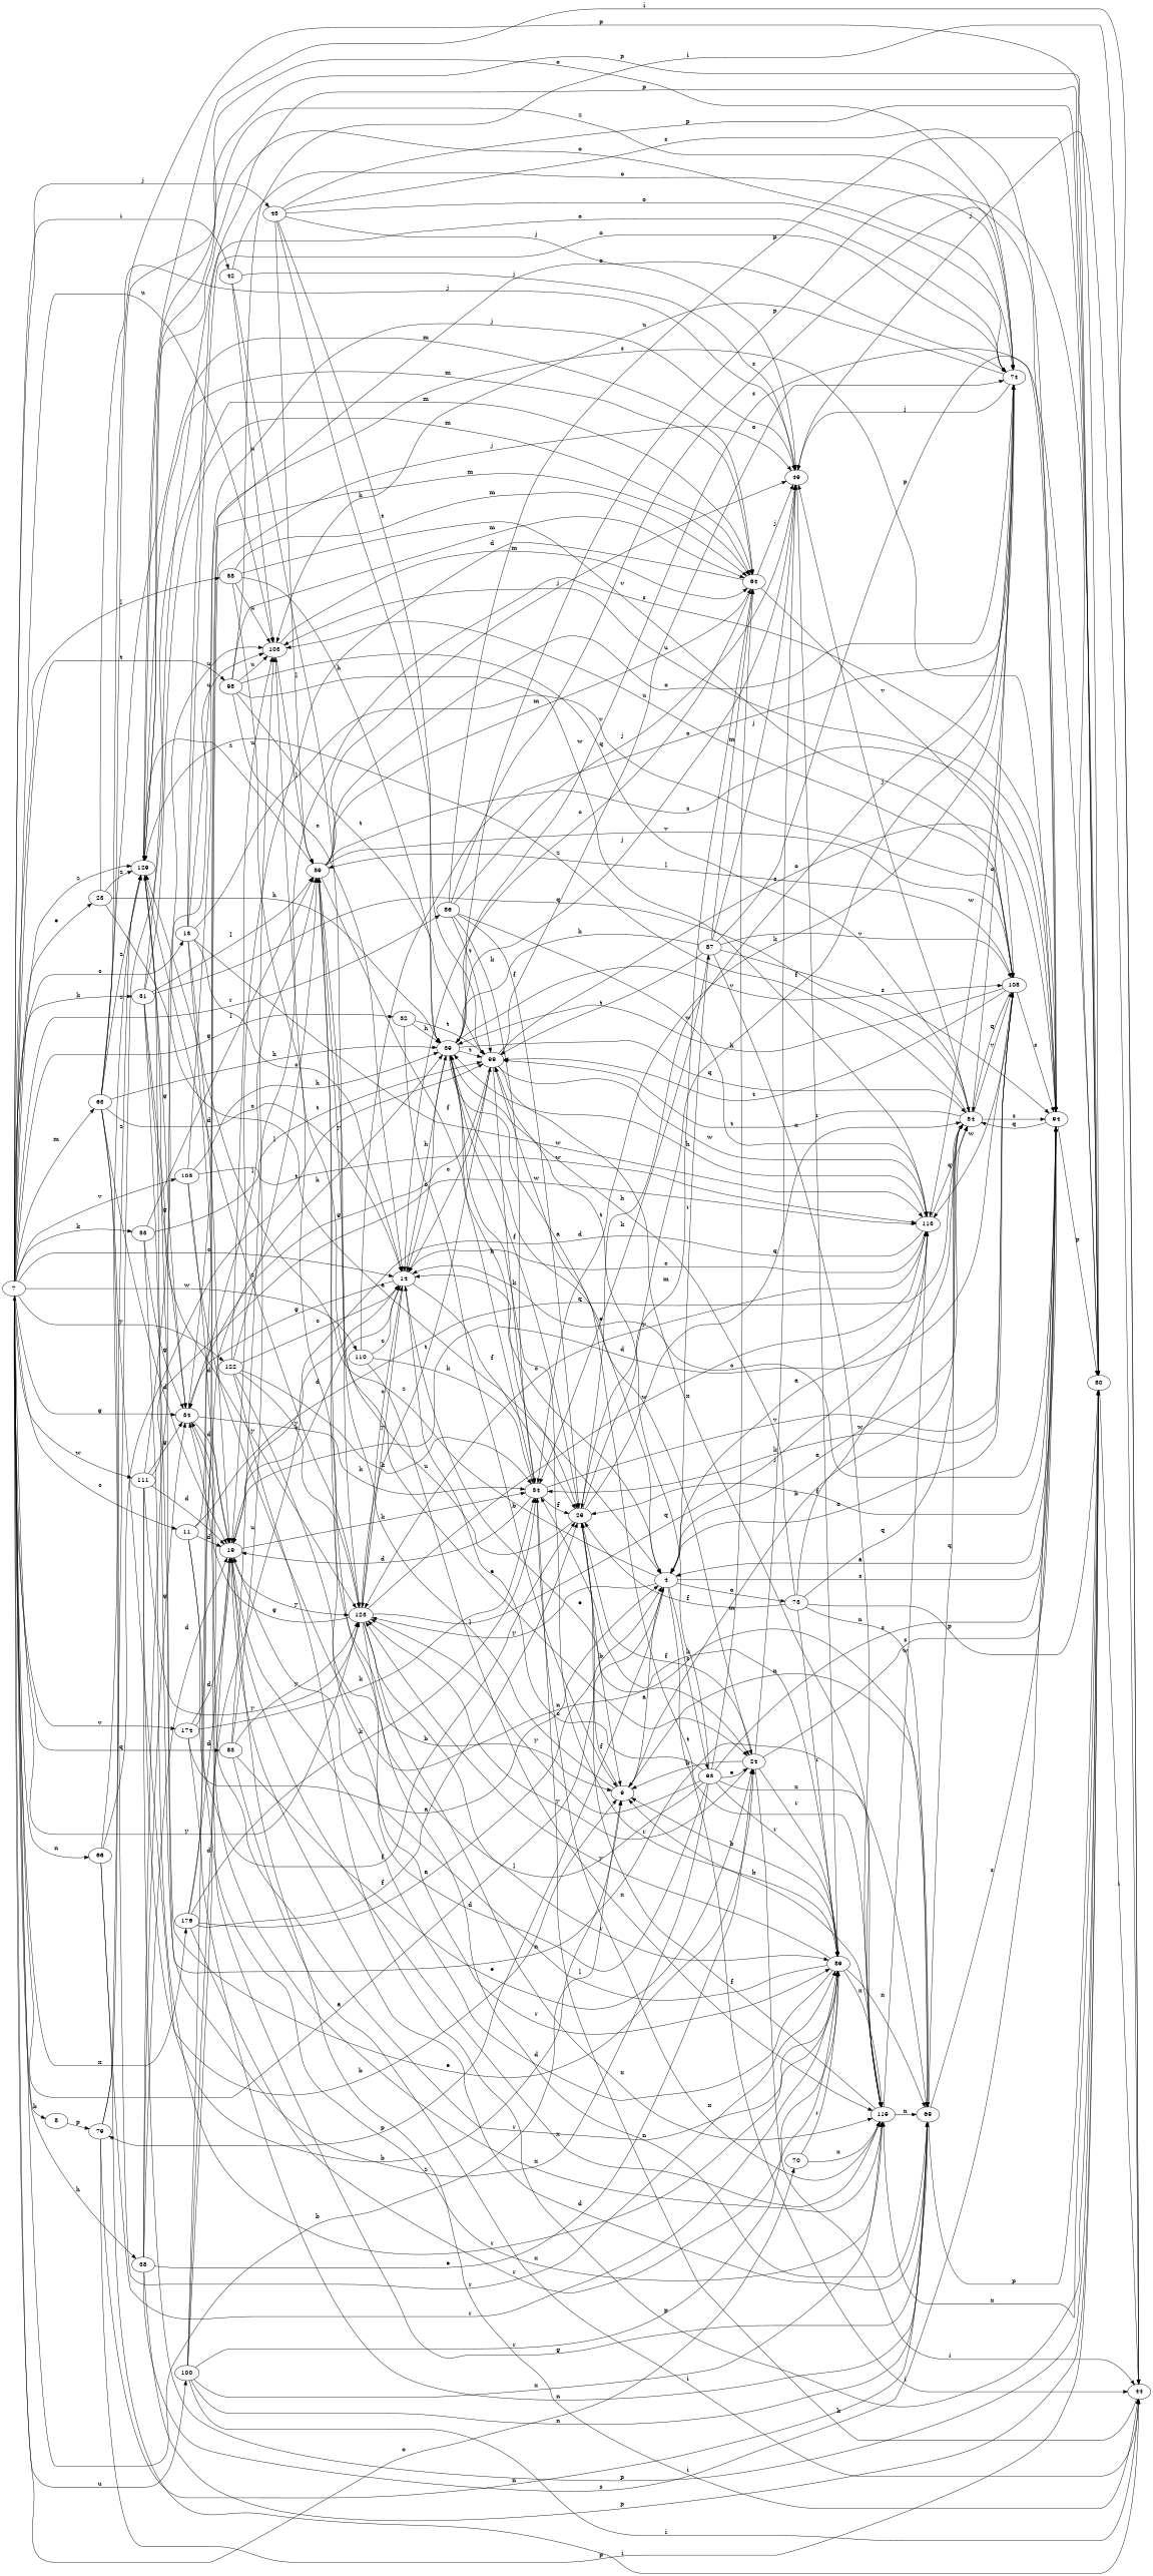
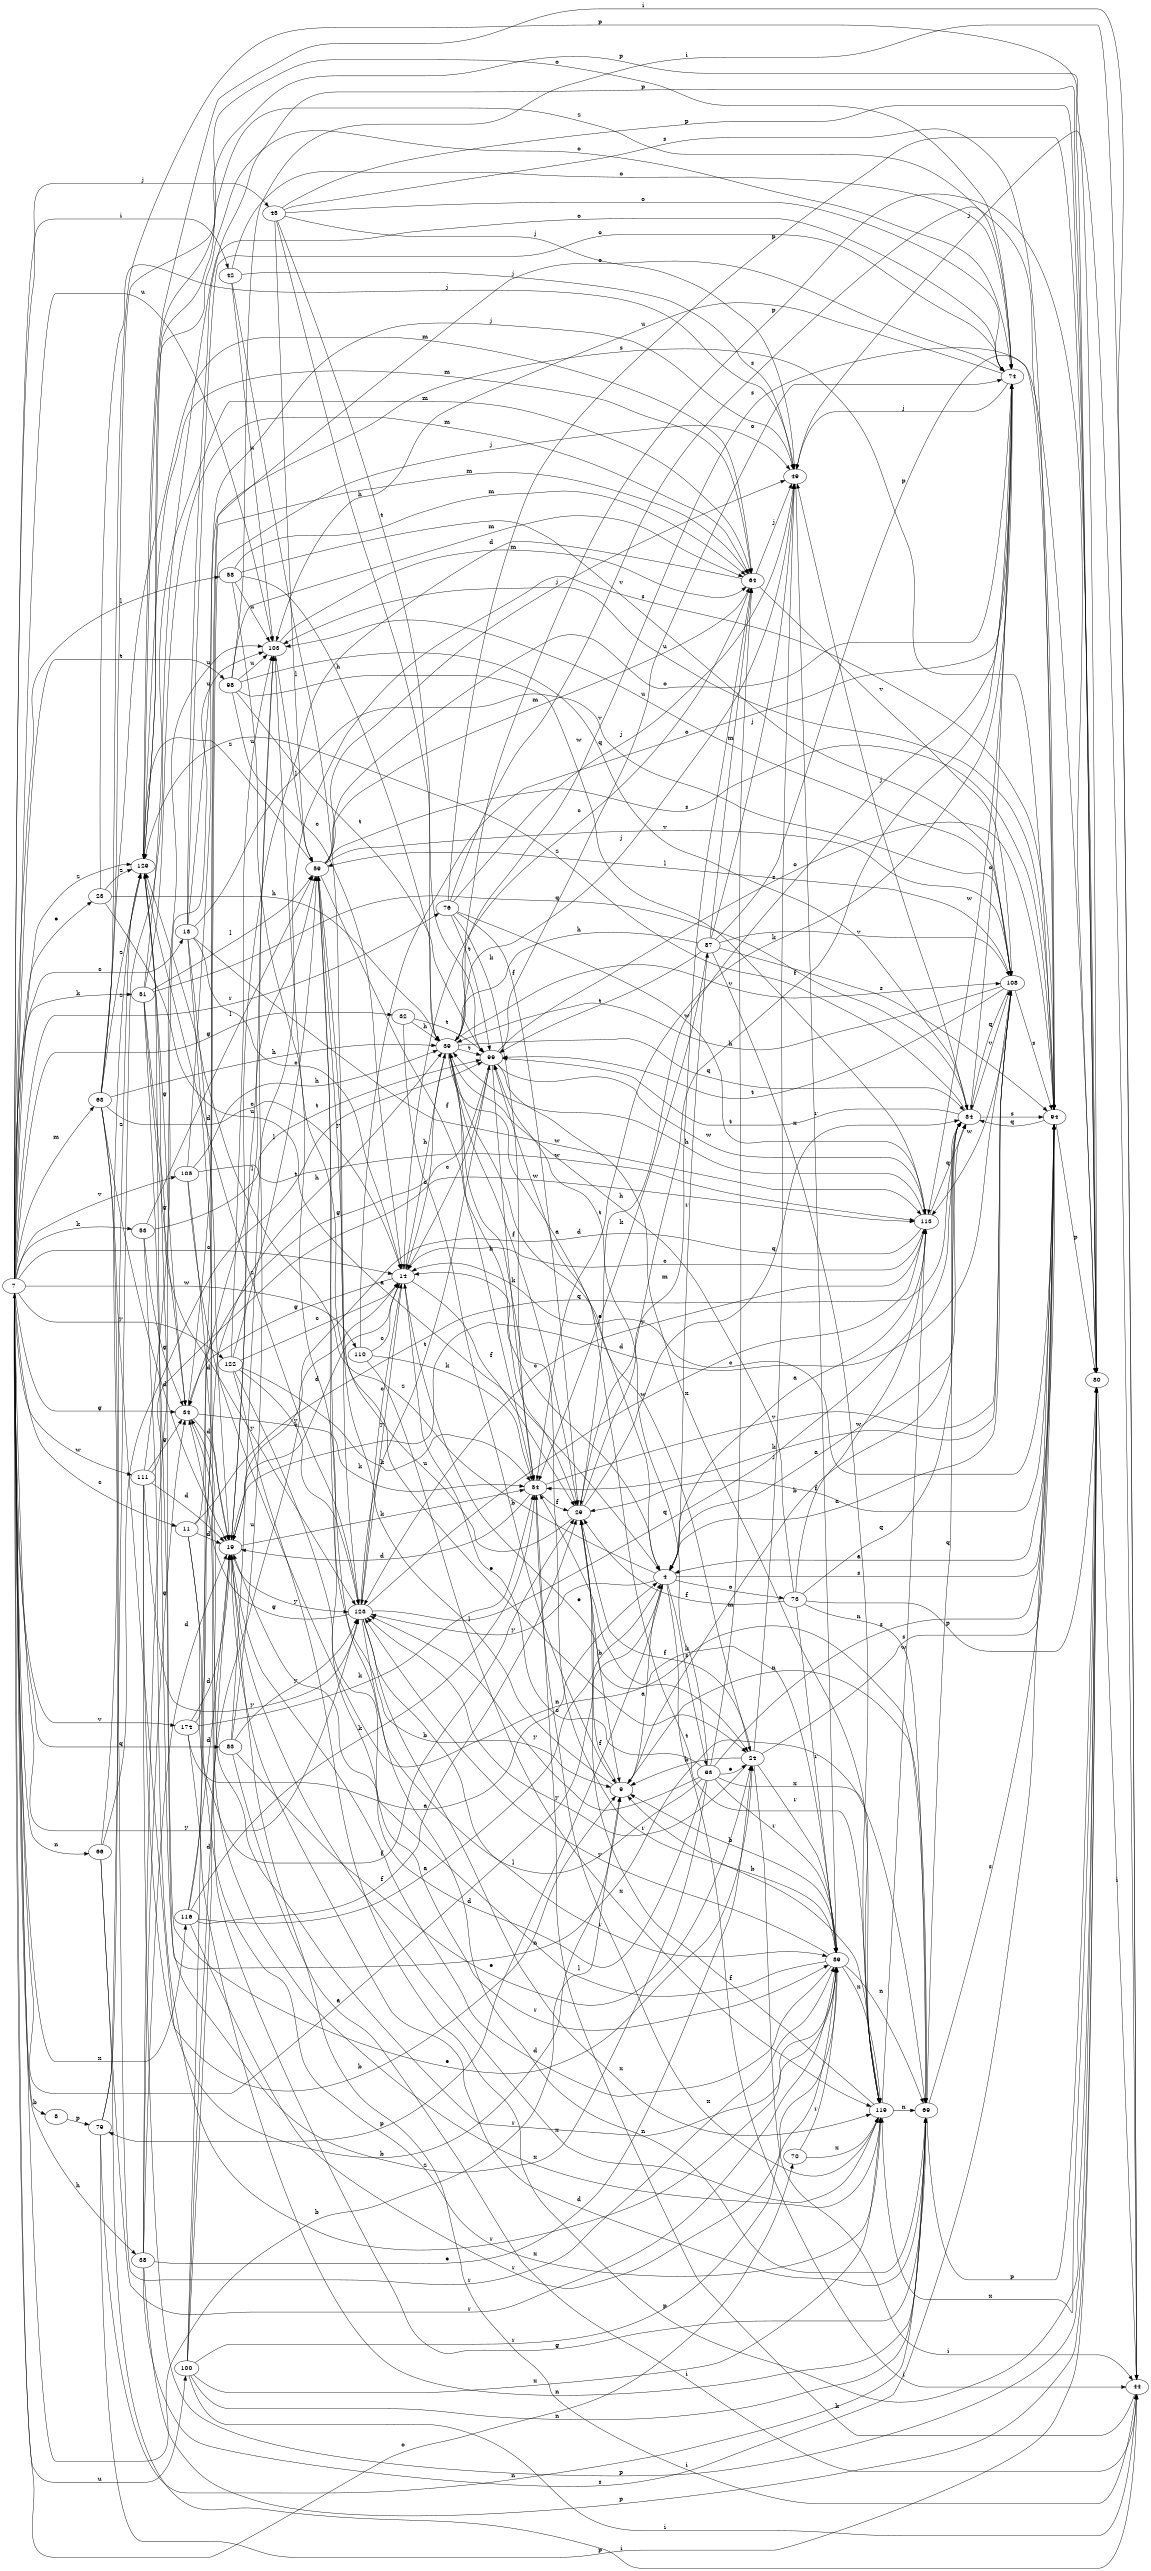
  strict digraph {
    rankdir=LR
    n1 [label=7]
    8
    9
    11
    13
    14
    23
    32
    34
    38
    42
    45
    51
    53
    58
    63
    66
    70
    83
-   86
+   86 [label=76]
    98
    100
    103
    n24 [label=174]
    105
    110
    111
-   116 [label=176]
+   116
    122
    123
    129
    79
    4
    29
    59
    69
    19
    84
    119
    94
    74
    80
    89
    108
    113
    24
    39
    49
    99
    54
    64
    44
    73
    87
    93
    n1 -> 8 [label=b]
    n1 -> 9 [label=b]
    n1 -> 11 [label=c]
    n1 -> 13 [label=c]
    n1 -> 14 [label=c]
    n1 -> 23 [label=e]
    n1 -> 32 [label=g]
    n1 -> 34 [label=g]
    n1 -> 38 [label=h]
    n1 -> 42 [label=i]
    n1 -> 45 [label=j]
    n1 -> 51 [label=k]
    n1 -> 53 [label=k]
    n1 -> 58 [label=l]
    n1 -> 63 [label=m]
    n1 -> 66 [label=n]
    n1 -> 70 [label=o]
    n1 -> 83 [label=q]
    n1 -> 86 [label=r]
    n1 -> 98 [label=t]
    n1 -> 100 [label=u]
    n1 -> 103 [label=u]
    n1 -> n24 [label=v]
    n1 -> 105 [label=v]
    n1 -> 110 [label=w]
    n1 -> 111 [label=w]
    n1 -> 116 [label=x]
    n1 -> 122 [label=y]
    n1 -> 123 [label=y]
    n1 -> 129 [label=z]
    8 -> 79 [label=p]
    9 -> 4 [label=a]
    9 -> 29 [label=f]
    9 -> 59 [label=l]
    9 -> 69 [label=n]
    11 -> 29 [label=f]
    11 -> 59 [label=l]
    11 -> 19 [label=d]
    11 -> 84 [label=q]
    11 -> 119 [label=x]
    13 -> 14 [label=c]
    13 -> 19 [label=d]
    13 -> 94 [label=s]
    13 -> 74 [label=o]
    13 -> 80 [label=p]
    13 -> 89 [label=r]
    13 -> 108 [label=v]
    13 -> 113 [label=w]
    14 -> 34 [label=g]
    14 -> 123 [label=y]
    14 -> 29 [label=f]
    14 -> 19 [label=d]
    14 -> 24 [label=e]
    14 -> 39 [label=h]
    23 -> 129 [label=z]
    23 -> 4 [label=a]
    23 -> 39 [label=h]
    23 -> 49 [label=j]
    32 -> 9 [label=b]
    32 -> 39 [label=h]
    32 -> 99 [label=t]
    34 -> 19 [label=d]
    34 -> 119 [label=x]
    34 -> 74 [label=o]
    34 -> 54 [label=k]
    38 -> 34 [label=g]
    38 -> 103 [label=u]
    38 -> 19 [label=d]
    38 -> 94 [label=s]
    38 -> 80 [label=p]
    38 -> 24 [label=e]
    42 -> 103 [label=u]
    42 -> 74 [label=o]
    42 -> 24 [label=e]
    42 -> 49 [label=j]
    45 -> 59 [label=l]
    45 -> 94 [label=s]
    45 -> 74 [label=o]
    45 -> 80 [label=p]
    45 -> 39 [label=h]
    45 -> 49 [label=j]
    45 -> 99 [label=t]
    51 -> 34 [label=g]
    51 -> 123 [label=y]
    51 -> 59 [label=l]
    51 -> 69 [label=n]
    51 -> 84 [label=q]
    51 -> 74 [label=o]
    51 -> 64 [label=m]
    53 -> 34 [label=g]
    53 -> 59 [label=l]
    53 -> 89 [label=r]
    53 -> 99 [label=t]
    58 -> 9 [label=b]
    58 -> 103 [label=u]
    58 -> 108 [label=v]
    58 -> 39 [label=h]
    58 -> 64 [label=m]
    63 -> 9 [label=b]
    63 -> 14 [label=c]
    63 -> 129 [label=z]
    63 -> 19 [label=d]
    63 -> 74 [label=o]
    63 -> 80 [label=p]
    63 -> 89 [label=r]
    63 -> 39 [label=h]
    63 -> 64 [label=m]
    66 -> 129 [label=z]
    66 -> 89 [label=r]
    66 -> 99 [label=t]
    66 -> 44 [label=i]
    70 -> 119 [label=x]
    70 -> 89 [label=r]
    83 -> 103 [label=u]
    83 -> 123 [label=y]
    83 -> 94 [label=s]
    83 -> 24 [label=e]
    83 -> 44 [label=i]
    86 -> 29 [label=f]
    86 -> 94 [label=s]
    86 -> 80 [label=p]
    86 -> 113 [label=w]
    86 -> 49 [label=j]
    86 -> 99 [label=t]
    86 -> 54 [label=k]
    98 -> 14 [label=c]
    98 -> 103 [label=u]
    98 -> 84 [label=q]
    98 -> 113 [label=w]
    98 -> 99 [label=t]
    98 -> 64 [label=m]
    98 -> 44 [label=i]
    100 -> 14 [label=c]
    100 -> 69 [label=n]
    100 -> 19 [label=d]
    100 -> 119 [label=x]
    100 -> 89 [label=r]
    100 -> 49 [label=j]
    100 -> 44 [label=i]
    103 -> 59 [label=l]
    103 -> 64 [label=m]
    n24 -> 4 [label=a]
    n24 -> 69 [label=n]
    n24 -> 19 [label=d]
    n24 -> 39 [label=h]
    n24 -> 54 [label=k]
    105 -> 69 [label=n]
    105 -> 19 [label=d]
    105 -> 113 [label=w]
    105 -> 39 [label=h]
    105 -> 49 [label=j]
    110 -> 14 [label=c]
    110 -> 119 [label=x]
    110 -> 74 [label=o]
    110 -> 54 [label=k]
    111 -> 9 [label=b]
    111 -> 34 [label=g]
    111 -> 103 [label=u]
    111 -> 123 [label=y]
    111 -> 19 [label=d]
    111 -> 80 [label=p]
    111 -> 113 [label=w]
    116 -> 4 [label=a]
    116 -> 29 [label=f]
    116 -> 19 [label=d]
    116 -> 89 [label=r]
    116 -> 54 [label=k]
    116 -> 64 [label=m]
    122 -> 14 [label=c]
    122 -> 103 [label=u]
    122 -> 123 [label=y]
    122 -> 59 [label=l]
    122 -> 80 [label=p]
    122 -> 89 [label=r]
    122 -> 54 [label=k]
    123 -> 14 [label=c]
    123 -> 34 [label=g]
    123 -> 129 [label=z]
    123 -> 69 [label=n]
    123 -> 84 [label=q]
    123 -> 119 [label=x]
    123 -> 89 [label=r]
    123 -> 113 [label=w]
    123 -> 99 [label=t]
    129 -> 34 [label=g]
    129 -> 74 [label=o]
    129 -> 80 [label=p]
    129 -> 24 [label=e]
    129 -> 64 [label=m]
    129 -> 44 [label=i]
    79 -> 129 [label=z]
    79 -> 69 [label=n]
    79 -> 80 [label=p]
    79 -> 64 [label=m]
    4 -> n1 [label=a]
    4 -> 14 [label=c]
    4 -> 123 [label=y]
    4 -> 129 [label=z]
    4 -> 79 [label=p]
    4 -> 94 [label=s]
    4 -> 44 [label=i]
    4 -> 73 [label=o]
    4 -> 87 [label=r]
    4 -> 93 [label=s]
    29 -> 9 [label=b]
    29 -> 103 [label=u]
    29 -> 84 [label=q]
    29 -> 74 [label=o]
    29 -> 64 [label=m]
    59 -> 123 [label=y]
    59 -> 129 [label=z]
    59 -> 29 [label=f]
    59 -> 94 [label=s]
    59 -> 74 [label=o]
    59 -> 108 [label=v]
    59 -> 49 [label=j]
    59 -> 64 [label=m]
    69 -> 34 [label=g]
    69 -> 19 [label=d]
    69 -> 84 [label=q]
    69 -> 94 [label=s]
    69 -> 80 [label=p]
+   19 -> 103 [label=u]
    19 -> 123 [label=y]
    19 -> 119 [label=x]
    19 -> 108 [label=d]
    19 -> 54 [label=k]
    19 -> 44 [label=i]
    84 -> 9 [label=b]
    84 -> 129 [label=z]
    84 -> 4 [label=a]
    84 -> 94 [label=s]
    84 -> 74 [label=o]
    84 -> 108 [label=v]
    84 -> 49 [label=j]
    84 -> 99 [label=t]
    119 -> 9 [label=b]
    119 -> 29 [label=f]
    119 -> 69 [label=n]
    119 -> 113 [label=w]
    119 -> 99 [label=t]
    94 -> 14 [label=c]
    94 -> 103 [label=u]
    94 -> 4 [label=a]
    94 -> 29 [label=f]
    94 -> 84 [label=q]
    94 -> 80 [label=p]
    74 -> 103 [label=u]
    74 -> 129 [label=z]
    74 -> 29 [label=f]
    74 -> 113 [label=w]
    74 -> 49 [label=j]
    74 -> 54 [label=k]
    80 -> 119 [label=x]
    80 -> 44 [label=i]
    89 -> 9 [label=b]
    89 -> 123 [label=y]
    89 -> 59 [label=l]
    89 -> 69 [label=n]
    89 -> 19 [label=d]
    89 -> 119 [label=x]
    89 -> 54 [label=k]
    108 -> 103 [label=u]
    108 -> 4 [label=a]
    108 -> 59 [label=l]
    108 -> 84 [label=q]
    108 -> 94 [label=s]
    108 -> 113 [label=w]
    108 -> 39 [label=h]
    108 -> 99 [label=t]
    108 -> 54 [label=k]
    113 -> 14 [label=c]
    113 -> 123 [label=y]
    113 -> 4 [label=a]
    113 -> 19 [label=d]
    113 -> 84 [label=q]
    113 -> 39 [label=h]
    24 -> 9 [label=b]
    24 -> 123 [label=y]
    24 -> 29 [label=f]
    24 -> 94 [label=s]
    24 -> 89 [label=r]
    24 -> 49 [label=j]
    24 -> 44 [label=i]
    39 -> 14 [label=c]
    39 -> 4 [label=a]
    39 -> 29 [label=f]
    39 -> 84 [label=q]
    39 -> 94 [label=s]
    39 -> 80 [label=p]
    39 -> 89 [label=r]
    39 -> 108 [label=v]
    39 -> 24 [label=e]
    39 -> 49 [label=j]
    39 -> 99 [label=t]
    49 -> 89 [label=r]
    99 -> 14 [label=c]
    99 -> 34 [label=g]
    99 -> 119 [label=x]
    99 -> 94 [label=s]
    99 -> 74 [label=o]
    99 -> 113 [label=w]
    99 -> 54 [label=k]
    54 -> 29 [label=f]
    54 -> 19 [label=d]
    54 -> 119 [label=x]
    54 -> 108 [label=v]
    54 -> 39 [label=h]
    64 -> 14 [label=c]
    64 -> 19 [label=d]
    64 -> 108 [label=v]
    64 -> 49 [label=j]
    44 -> 49 [label=j]
    44 -> 54 [label=k]
    73 -> 29 [label=f]
    73 -> 69 [label=n]
    73 -> 84 [label=q]
    73 -> 80 [label=p]
    73 -> 89 [label=r]
    73 -> 113 [label=w]
    73 -> 39 [label=h]
    87 -> 119 [label=x]
    87 -> 94 [label=s]
    87 -> 80 [label=p]
    87 -> 108 [label=v]
    87 -> 39 [label=h]
    87 -> 49 [label=j]
    87 -> 99 [label=t]
    87 -> 54 [label=k]
    87 -> 64 [label=m]
    93 -> 14 [label=c]
    93 -> 123 [label=y]
    93 -> 129 [label=z]
    93 -> 59 [label=l]
    93 -> 19 [label=d]
    93 -> 119 [label=x]
    93 -> 94 [label=s]
    93 -> 89 [label=r]
    93 -> 24 [label=e]
    93 -> 99 [label=t]
    93 -> 64 [label=m]
  }
